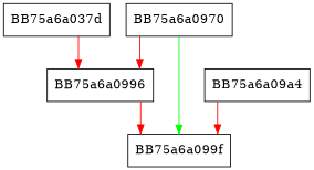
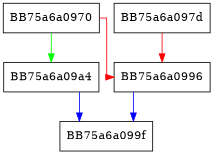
  digraph {
    splines=ortho
    node [shape=box]
    edge [color=red]
    BB75a6a0970
    BB75a6a09a4
    BB75a6a0996
    BB75a6a099f
-   BB75a6a097d [label=BB75a6a037d]
-   BB75a6a0970 -> BB75a6a099f [color=green]
+   BB75a6a097d
+   BB75a6a0970 -> BB75a6a09a4 [color=green]
    BB75a6a0970 -> BB75a6a0996
-   BB75a6a09a4 -> BB75a6a099f
-   BB75a6a0996 -> BB75a6a099f
+   BB75a6a09a4 -> BB75a6a099f [color=blue]
+   BB75a6a0996 -> BB75a6a099f [color=blue]
    BB75a6a097d -> BB75a6a0996
  }
